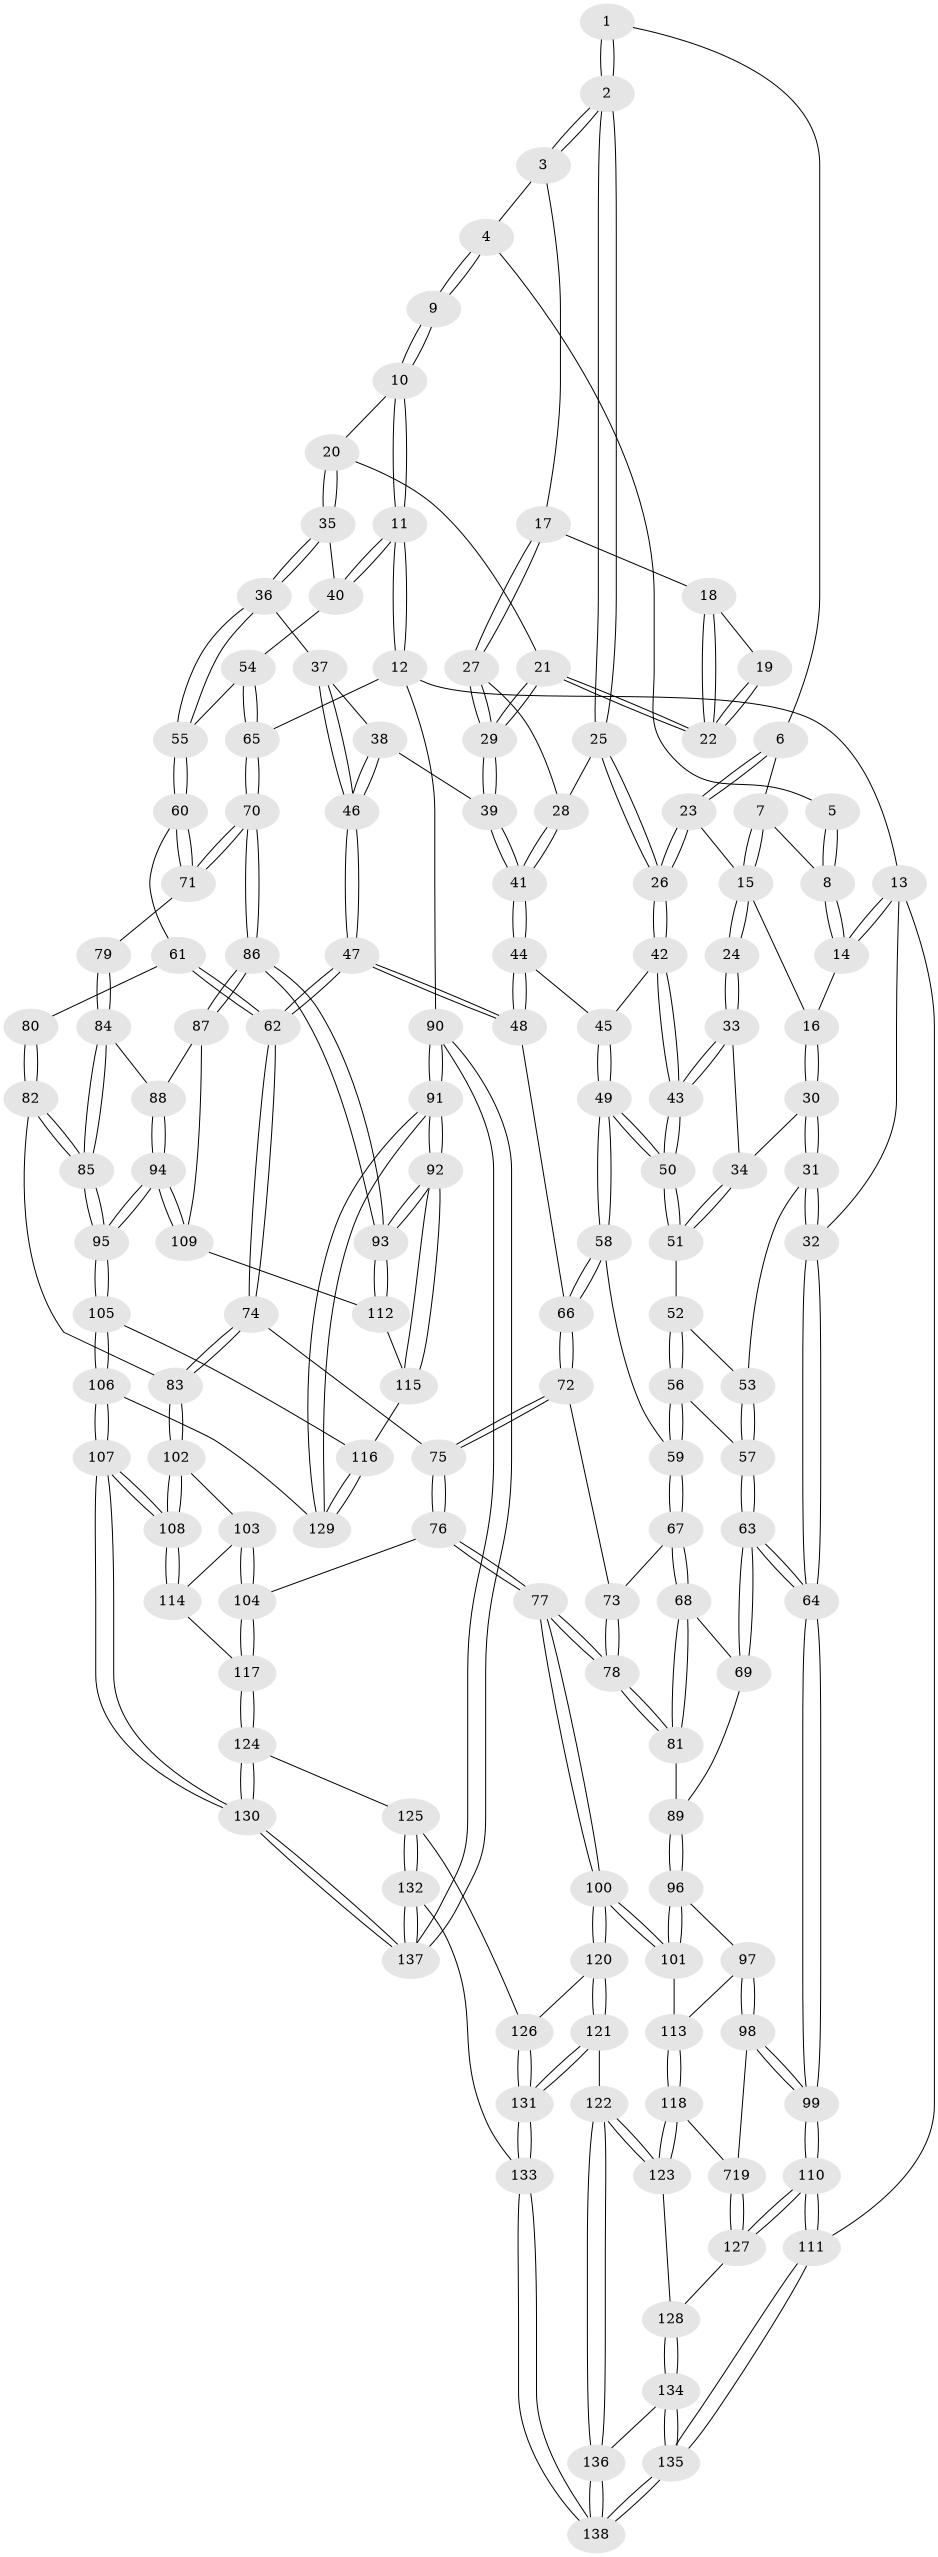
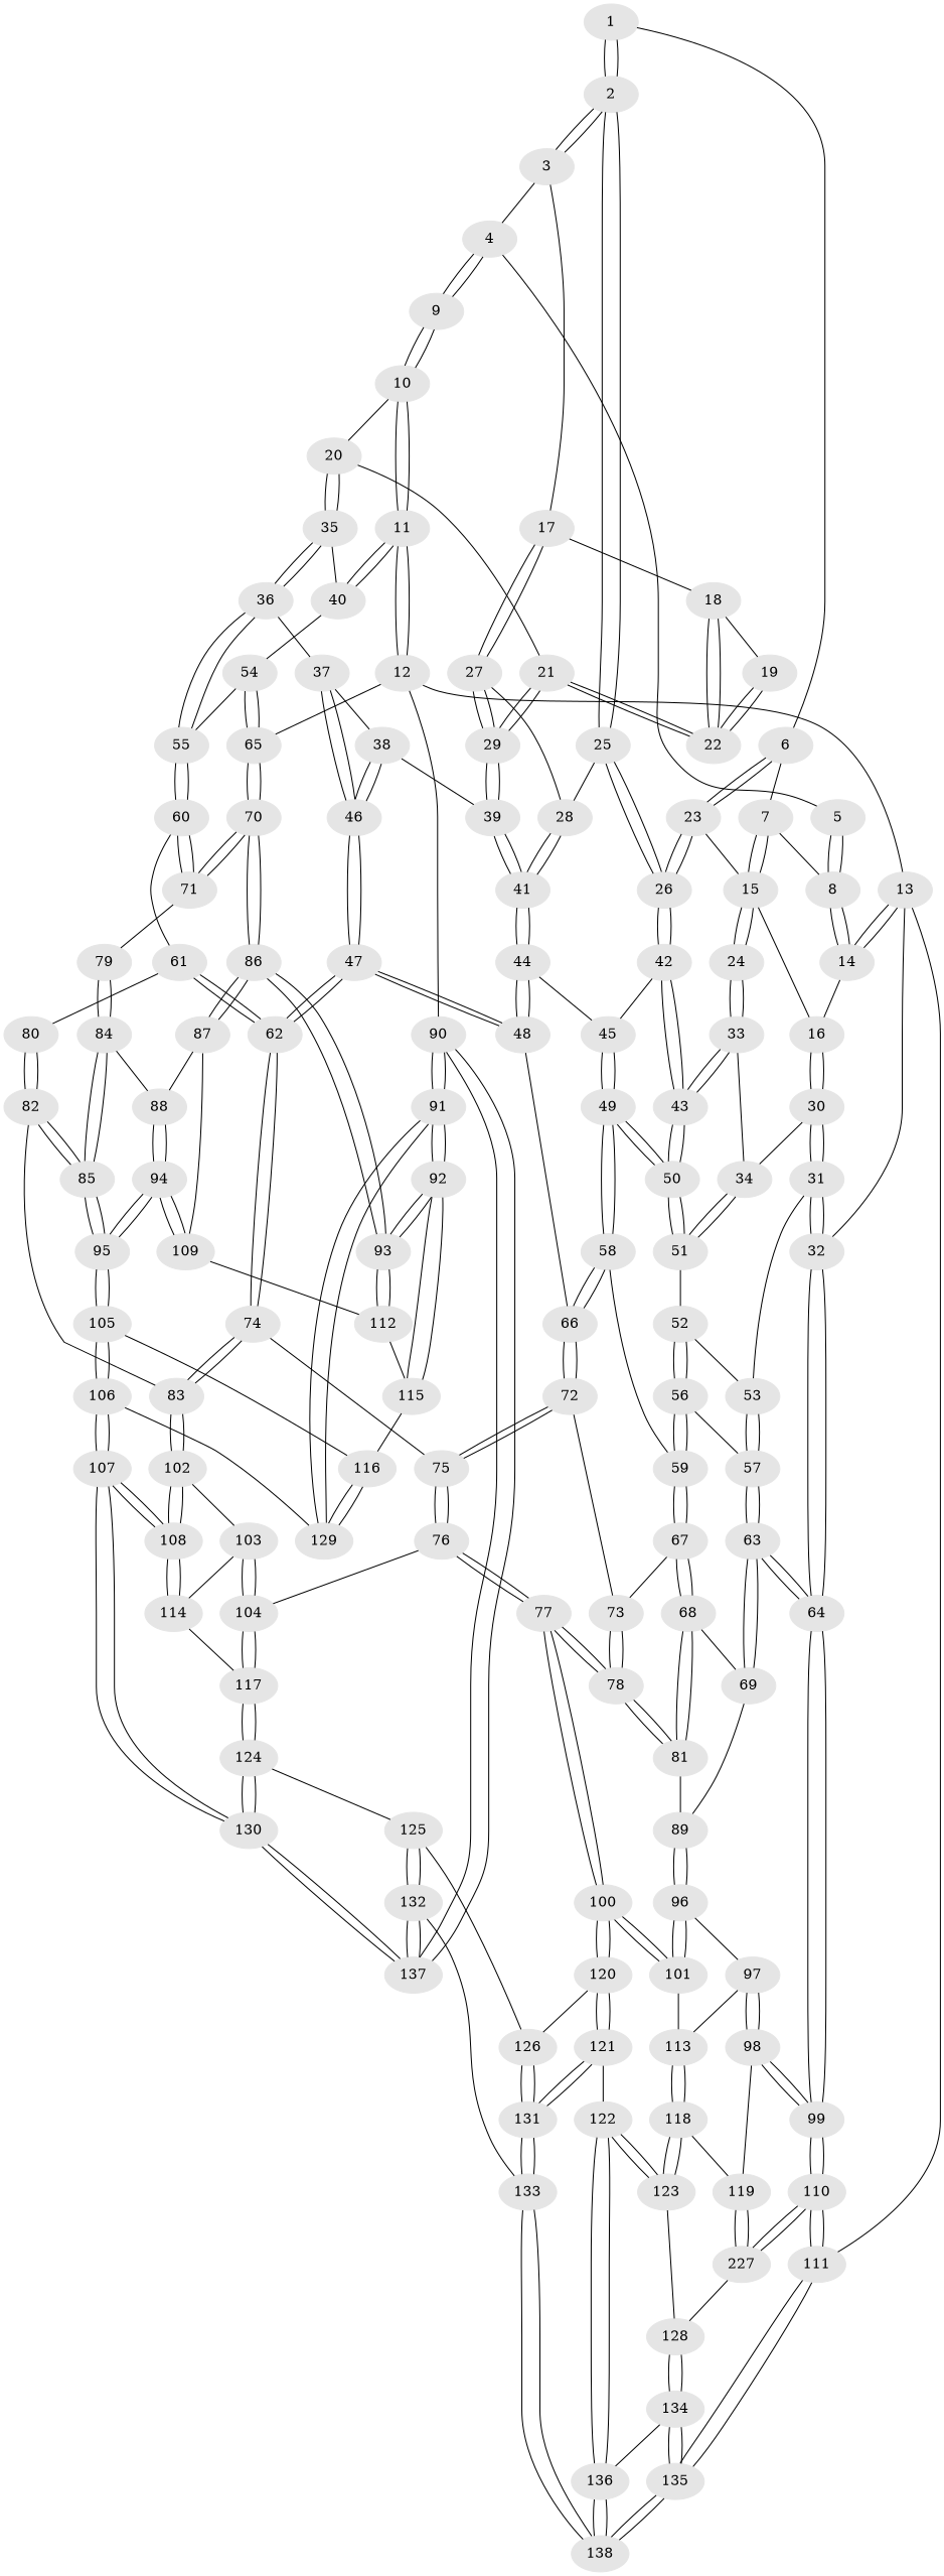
  graph {
    node [color=gray90 style=filled]
    1
    2
    6
    3
    25
    7
    23
    4
    17
    26
    28
    5
    9
    18
    27
    8
    10
    14
    15
    16
    24
    11
    20
    19
    22
    12
    40
    21
    35
    13
    65
    90
    54
    32
    111
    70
    91
    137
    64
    135
    30
    33
    31
    34
    29
    36
    39
    42
    43
    41
    45
    44
    53
    51
    57
    99
    50
    52
    37
    55
    38
    46
    60
    47
    48
    49
    66
    58
    62
    74
    72
    59
    56
    63
    61
    71
    67
    69
    68
    73
    80
    79
    82
    75
    83
    89
    110
    86
    81
    78
    96
    87
    93
    84
    76
    102
    77
    104
    100
    117
    101
    120
    85
    88
    95
    103
    108
    94
    105
    109
    112
    97
    92
    129
    115
    116
    106
    98
    113
-   119 [label=719]
+   119
    118
-   127
+   127 [label=227]
    121
    126
    114
    124
    107
    130
    128
    138
    123
    125
    122
    131
    136
    133
    134
    132
    1 -- 2
    1 -- 2
    1 -- 6
    2 -- 3
    2 -- 3
    2 -- 25
    2 -- 25
    6 -- 7
    6 -- 23
    6 -- 23
    3 -- 4
    3 -- 17
    25 -- 26
    25 -- 26
    25 -- 28
    7 -- 8
    7 -- 15
    7 -- 15
    23 -- 26
    23 -- 26
    23 -- 15
    4 -- 5
    4 -- 9
    4 -- 9
    17 -- 18
    17 -- 27
    17 -- 27
    26 -- 42
    26 -- 42
    28 -- 41
    28 -- 41
    5 -- 8
    5 -- 8
    9 -- 10
    9 -- 10
    18 -- 19
    18 -- 22
    18 -- 22
    27 -- 28
    27 -- 29
    27 -- 29
    8 -- 14
    8 -- 14
    10 -- 11
    10 -- 11
    10 -- 20
    14 -- 16
    15 -- 16
    15 -- 24
    15 -- 24
    16 -- 30
    16 -- 30
    24 -- 33
    24 -- 33
    11 -- 12
    11 -- 12
    11 -- 40
    11 -- 40
    20 -- 21
    20 -- 35
    20 -- 35
    19 -- 22
    19 -- 22
    12 -- 13
    12 -- 65
    12 -- 90
    40 -- 54
    21 -- 22
    21 -- 22
    21 -- 29
    21 -- 29
    35 -- 40
    35 -- 36
    35 -- 36
    13 -- 14
    13 -- 14
    13 -- 32
    13 -- 111
    65 -- 70
    65 -- 70
    90 -- 91
    90 -- 91
    90 -- 137
    90 -- 137
    54 -- 65
    54 -- 65
    54 -- 55
    32 -- 64
    32 -- 64
    111 -- 135
    111 -- 135
    70 -- 71
    70 -- 71
    70 -- 86
    70 -- 86
    91 -- 92
    91 -- 92
    91 -- 129
    91 -- 129
    64 -- 99
    64 -- 99
    135 -- 138
    135 -- 138
    30 -- 31
    30 -- 31
    30 -- 34
    33 -- 34
    33 -- 43
    33 -- 43
    31 -- 32
    31 -- 32
    31 -- 53
    34 -- 51
    34 -- 51
    29 -- 39
    29 -- 39
    36 -- 37
    36 -- 55
    36 -- 55
    39 -- 41
    39 -- 41
    42 -- 43
    42 -- 43
    42 -- 45
    43 -- 50
    43 -- 50
    41 -- 44
    41 -- 44
    45 -- 49
    45 -- 49
    44 -- 45
    44 -- 48
    44 -- 48
    53 -- 57
    53 -- 57
    51 -- 52
    57 -- 63
    57 -- 63
    99 -- 110
    99 -- 110
    50 -- 51
    50 -- 51
    52 -- 53
    52 -- 56
    52 -- 56
    37 -- 38
    37 -- 46
    37 -- 46
    55 -- 60
    55 -- 60
    38 -- 39
    38 -- 46
    38 -- 46
    46 -- 47
    46 -- 47
    60 -- 61
    60 -- 71
    60 -- 71
    47 -- 48
    47 -- 48
    47 -- 62
    47 -- 62
    48 -- 66
    49 -- 50
    49 -- 50
    49 -- 58
    49 -- 58
    66 -- 72
    66 -- 72
    58 -- 66
    58 -- 66
    58 -- 59
    62 -- 74
    62 -- 74
    74 -- 75
    74 -- 83
    74 -- 83
    72 -- 73
    72 -- 75
    72 -- 75
    59 -- 67
    59 -- 67
    56 -- 57
    56 -- 59
    56 -- 59
    63 -- 64
    63 -- 64
    63 -- 69
    63 -- 69
    61 -- 62
    61 -- 62
    61 -- 80
    71 -- 79
    67 -- 68
    67 -- 68
    67 -- 73
    69 -- 89
    68 -- 69
    68 -- 81
    68 -- 81
    73 -- 78
    73 -- 78
    80 -- 82
    80 -- 82
    79 -- 84
    79 -- 84
    82 -- 83
    82 -- 85
    82 -- 85
    75 -- 76
    75 -- 76
    83 -- 102
    83 -- 102
    89 -- 96
    89 -- 96
    110 -- 111
    110 -- 111
    110 -- 127
    110 -- 127
    86 -- 87
    86 -- 87
    86 -- 93
    86 -- 93
    81 -- 89
    78 -- 81
    78 -- 81
    96 -- 101
    96 -- 101
    96 -- 97
    87 -- 88
    87 -- 109
    93 -- 112
    93 -- 112
    84 -- 85
    84 -- 85
    84 -- 88
    76 -- 77
    76 -- 77
    76 -- 104
    102 -- 103
    102 -- 108
    102 -- 108
    77 -- 78
    77 -- 78
    77 -- 100
    77 -- 100
    104 -- 117
    104 -- 117
    100 -- 101
    100 -- 101
    100 -- 120
    100 -- 120
    117 -- 124
    117 -- 124
    101 -- 113
    120 -- 121
    120 -- 121
    120 -- 126
    85 -- 95
    85 -- 95
    88 -- 94
    88 -- 94
    95 -- 105
    95 -- 105
    103 -- 104
    103 -- 104
    103 -- 114
    108 -- 114
    108 -- 114
    94 -- 95
    94 -- 95
    94 -- 109
    94 -- 109
    105 -- 116
    105 -- 106
    105 -- 106
    109 -- 112
    112 -- 115
    97 -- 98
    97 -- 98
    97 -- 113
    92 -- 93
    92 -- 93
    92 -- 115
    92 -- 115
    115 -- 116
    116 -- 129
    116 -- 129
    106 -- 129
    106 -- 107
    106 -- 107
    98 -- 99
    98 -- 99
    98 -- 119
    113 -- 118
    113 -- 118
    119 -- 127
    119 -- 127
    118 -- 119
    118 -- 123
    118 -- 123
    127 -- 128
    121 -- 122
    121 -- 131
    121 -- 131
    126 -- 131
    126 -- 131
    114 -- 117
    124 -- 130
    124 -- 130
    124 -- 125
    107 -- 108
    107 -- 108
    107 -- 130
    107 -- 130
    130 -- 137
    130 -- 137
    128 -- 134
    128 -- 134
    123 -- 128
    125 -- 126
    125 -- 132
    125 -- 132
    122 -- 123
    122 -- 123
    122 -- 136
    122 -- 136
    131 -- 133
    131 -- 133
    136 -- 138
    136 -- 138
    133 -- 138
    133 -- 138
    134 -- 135
    134 -- 135
    134 -- 136
    132 -- 137
    132 -- 137
    132 -- 133
  }
